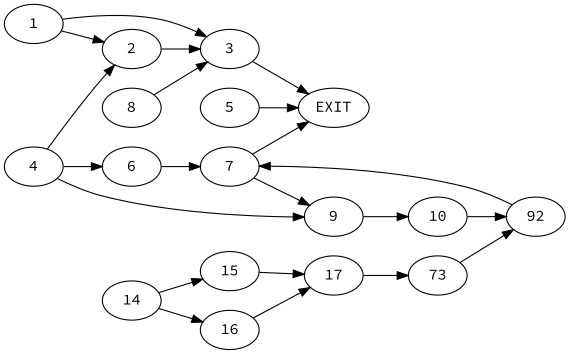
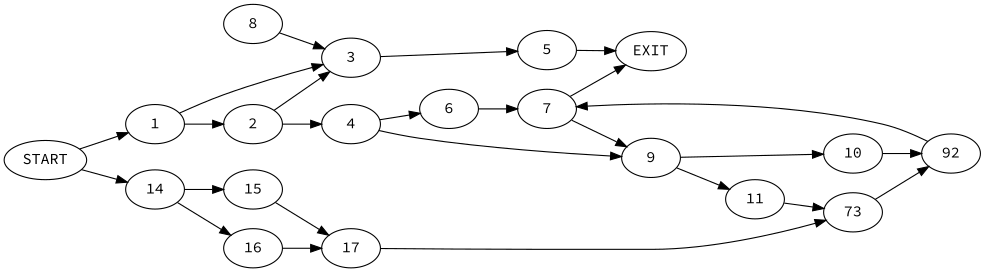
  digraph {
    fontname="Source Code Pro"
    rankdir=LR
    node [fontname="Source Code Pro"]
    edge [fontname="Source Code Pro"]
+   n1 [label=START]
    1
    14
    2
    3
    15
    16
    n8 [label=EXIT]
    4
    6
    9
    5
    7
    8
    10
+   11
    n17 [label=92]
    n18 [label=73]
    17
+   n1 -> 1
+   n1 -> 14
    1 -> 2
    1 -> 3
    14 -> 15
    14 -> 16
    2 -> 3
-   4 -> 2
-   3 -> n8
+   2 -> 4
+   3 -> 5
    15 -> 17
    16 -> 17
    4 -> 6
    4 -> 9
    6 -> 7
    9 -> 10
+   9 -> 11
    5 -> n8
    7 -> n8
    7 -> 9
    8 -> 3
    10 -> n17
+   11 -> n18
    n17 -> 7
    n18 -> n17
    17 -> n18
  }
